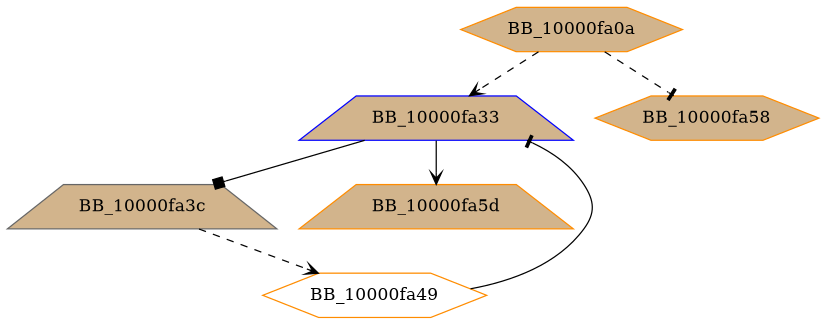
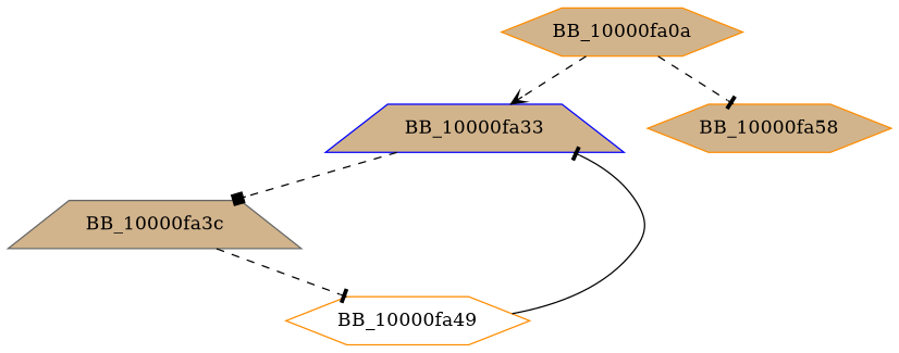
  digraph {
    node [color=darkorange fillcolor=tan shape=trapezium style=filled]
    edge [arrowhead=tee style=solid]
    BB_10000fa33 [color=blue]
    BB_10000fa0a [shape=hexagon]
    BB_10000fa58 [shape=hexagon]
    BB_10000fa3c [color=gray40]
-   BB_10000fa5d
    BB_10000fa49 [fillcolor=white shape=hexagon]
-   BB_10000fa33 -> BB_10000fa3c [arrowhead=box]
-   BB_10000fa33 -> BB_10000fa5d [arrowhead=vee]
+   BB_10000fa33 -> BB_10000fa3c [arrowhead=box style=dashed]
    BB_10000fa0a -> BB_10000fa33 [arrowhead=vee style=dashed]
    BB_10000fa0a -> BB_10000fa58 [style=dashed]
-   BB_10000fa3c -> BB_10000fa49 [arrowhead=vee style=dashed]
+   BB_10000fa3c -> BB_10000fa49 [style=dashed]
    BB_10000fa49 -> BB_10000fa33
  }
